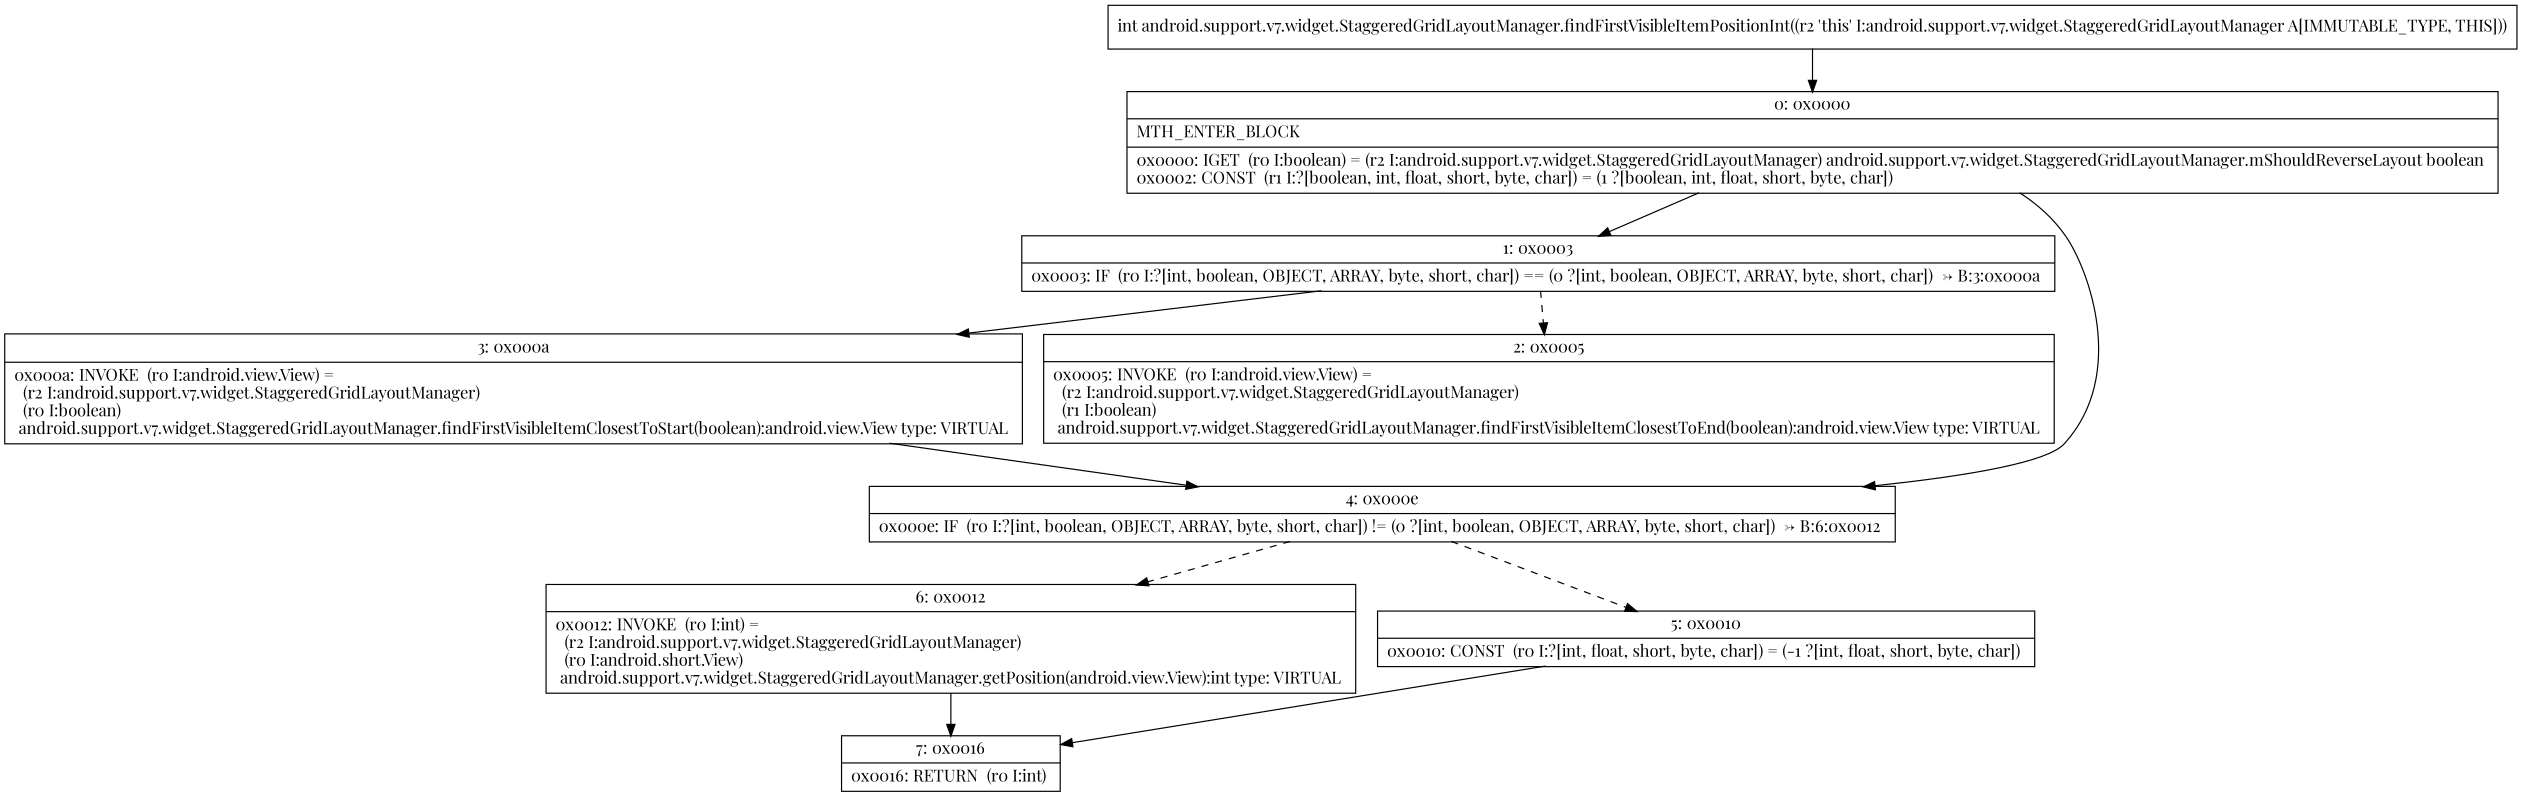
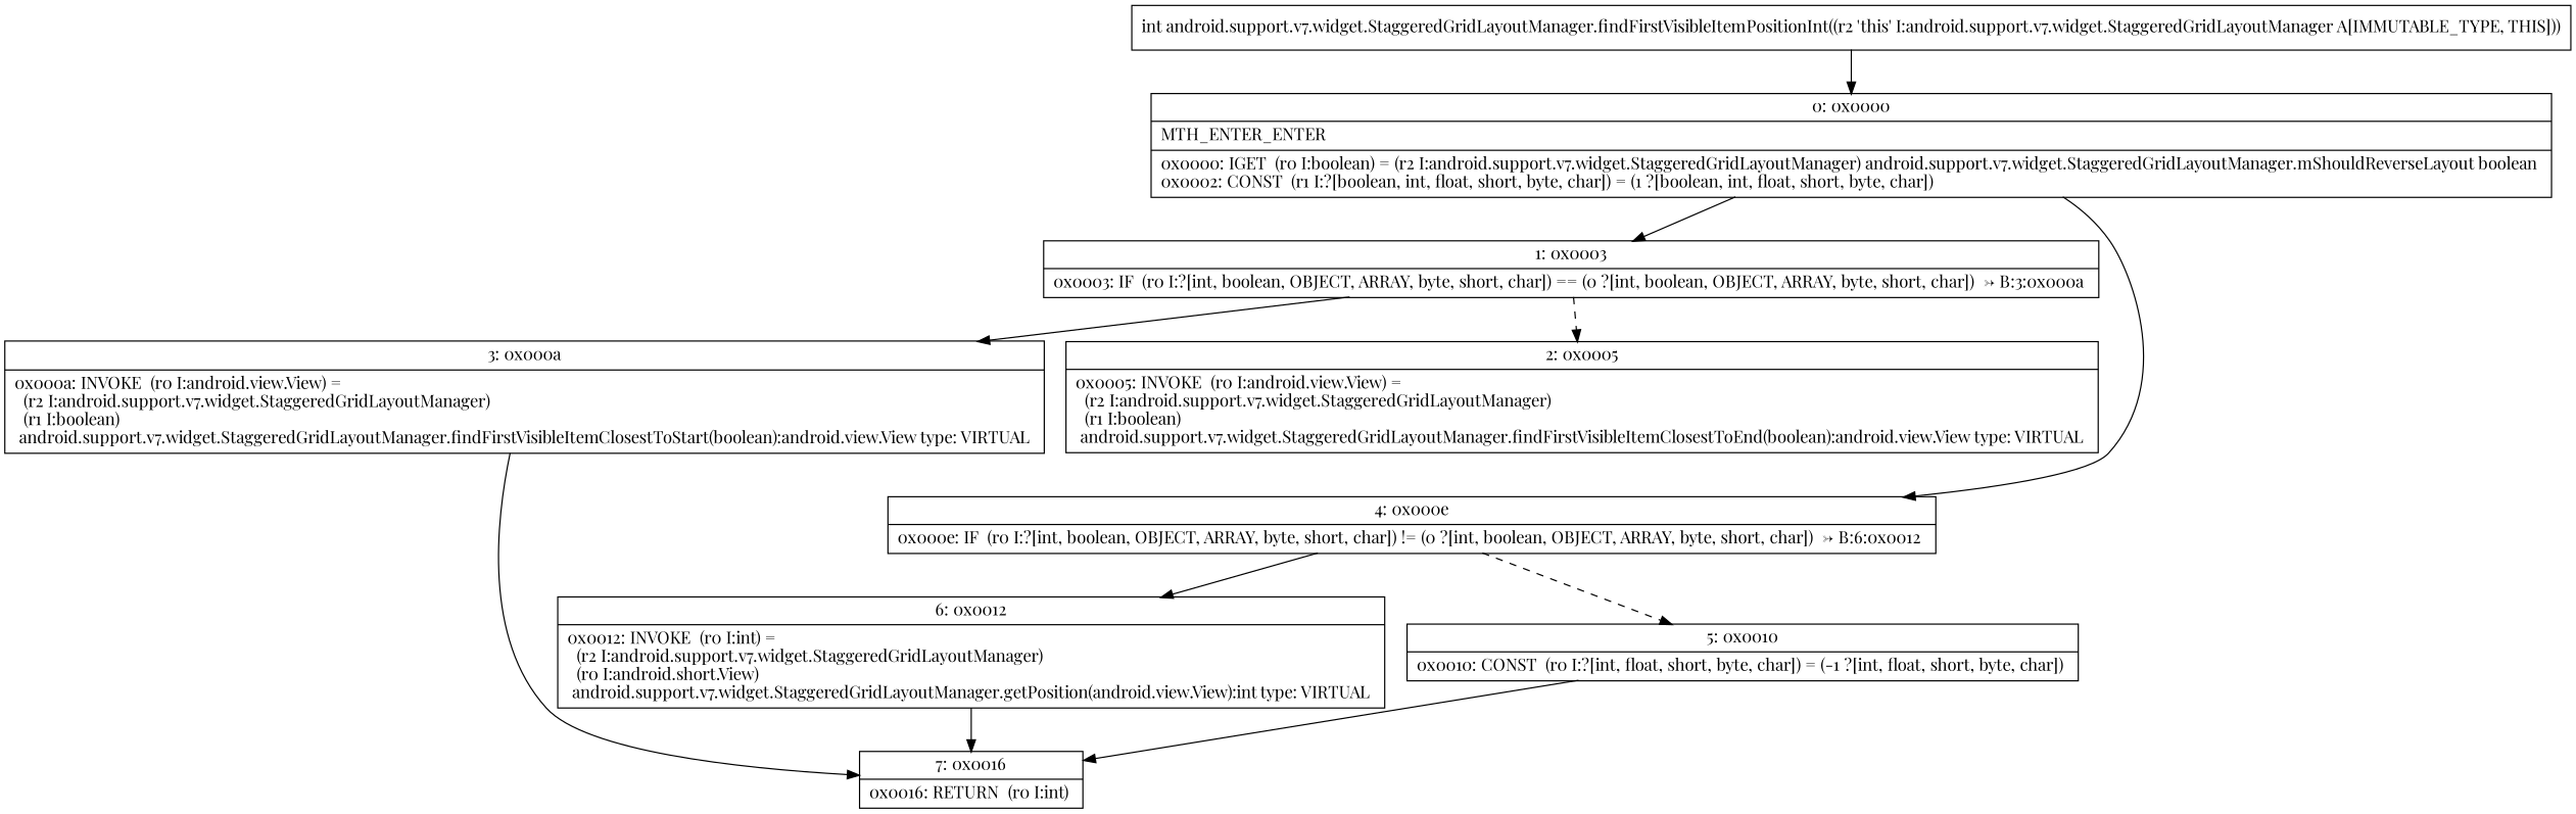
  digraph {
    fontname="Playfair Display"
    node [fontname="Playfair Display" shape=record]
    edge [fontname="Playfair Display"]
-   n1 [label="{0\:\ 0x0000|MTH_ENTER_BLOCK\l|0x0000: IGET  (r0 I:boolean) = (r2 I:android.support.v7.widget.StaggeredGridLayoutManager) android.support.v7.widget.StaggeredGridLayoutManager.mShouldReverseLayout boolean \l0x0002: CONST  (r1 I:?[boolean, int, float, short, byte, char]) = (1 ?[boolean, int, float, short, byte, char]) \l}"]
+   n1 [label="{0\:\ 0x0000|MTH_ENTER_ENTER\l|0x0000: IGET  (r0 I:boolean) = (r2 I:android.support.v7.widget.StaggeredGridLayoutManager) android.support.v7.widget.StaggeredGridLayoutManager.mShouldReverseLayout boolean \l0x0002: CONST  (r1 I:?[boolean, int, float, short, byte, char]) = (1 ?[boolean, int, float, short, byte, char]) \l}"]
    n2 [label="{1\:\ 0x0003|0x0003: IF  (r0 I:?[int, boolean, OBJECT, ARRAY, byte, short, char]) == (0 ?[int, boolean, OBJECT, ARRAY, byte, short, char])  \-\> B:3:0x000a \l}"]
    n3 [label="{4\:\ 0x000e|0x000e: IF  (r0 I:?[int, boolean, OBJECT, ARRAY, byte, short, char]) != (0 ?[int, boolean, OBJECT, ARRAY, byte, short, char])  \-\> B:6:0x0012 \l}"]
    n4 [label="{2\:\ 0x0005|0x0005: INVOKE  (r0 I:android.view.View) = \l  (r2 I:android.support.v7.widget.StaggeredGridLayoutManager)\l  (r1 I:boolean)\l android.support.v7.widget.StaggeredGridLayoutManager.findFirstVisibleItemClosestToEnd(boolean):android.view.View type: VIRTUAL \l}"]
-   n5 [label="{3\:\ 0x000a|0x000a: INVOKE  (r0 I:android.view.View) = \l  (r2 I:android.support.v7.widget.StaggeredGridLayoutManager)\l  (r0 I:boolean)\l android.support.v7.widget.StaggeredGridLayoutManager.findFirstVisibleItemClosestToStart(boolean):android.view.View type: VIRTUAL \l}"]
+   n5 [label="{3\:\ 0x000a|0x000a: INVOKE  (r0 I:android.view.View) = \l  (r2 I:android.support.v7.widget.StaggeredGridLayoutManager)\l  (r1 I:boolean)\l android.support.v7.widget.StaggeredGridLayoutManager.findFirstVisibleItemClosestToStart(boolean):android.view.View type: VIRTUAL \l}"]
    n6 [label="{5\:\ 0x0010|0x0010: CONST  (r0 I:?[int, float, short, byte, char]) = (\-1 ?[int, float, short, byte, char]) \l}"]
    n7 [label="{6\:\ 0x0012|0x0012: INVOKE  (r0 I:int) = \l  (r2 I:android.support.v7.widget.StaggeredGridLayoutManager)\l  (r0 I:android.short.View)\l android.support.v7.widget.StaggeredGridLayoutManager.getPosition(android.view.View):int type: VIRTUAL \l}"]
    n8 [label="{7\:\ 0x0016|0x0016: RETURN  (r0 I:int) \l}"]
    n9 [label="{int android.support.v7.widget.StaggeredGridLayoutManager.findFirstVisibleItemPositionInt((r2 'this' I:android.support.v7.widget.StaggeredGridLayoutManager A[IMMUTABLE_TYPE, THIS])) }"]
    n1 -> n2
    n1 -> n3
    n2 -> n4 [style=dashed]
    n2 -> n5
    n3 -> n6 [style=dashed]
-   n3 -> n7 [style=dashed]
-   n5 -> n3
+   n3 -> n7
+   n5 -> n8
    n6 -> n8
    n7 -> n8
    n9 -> n1
  }
